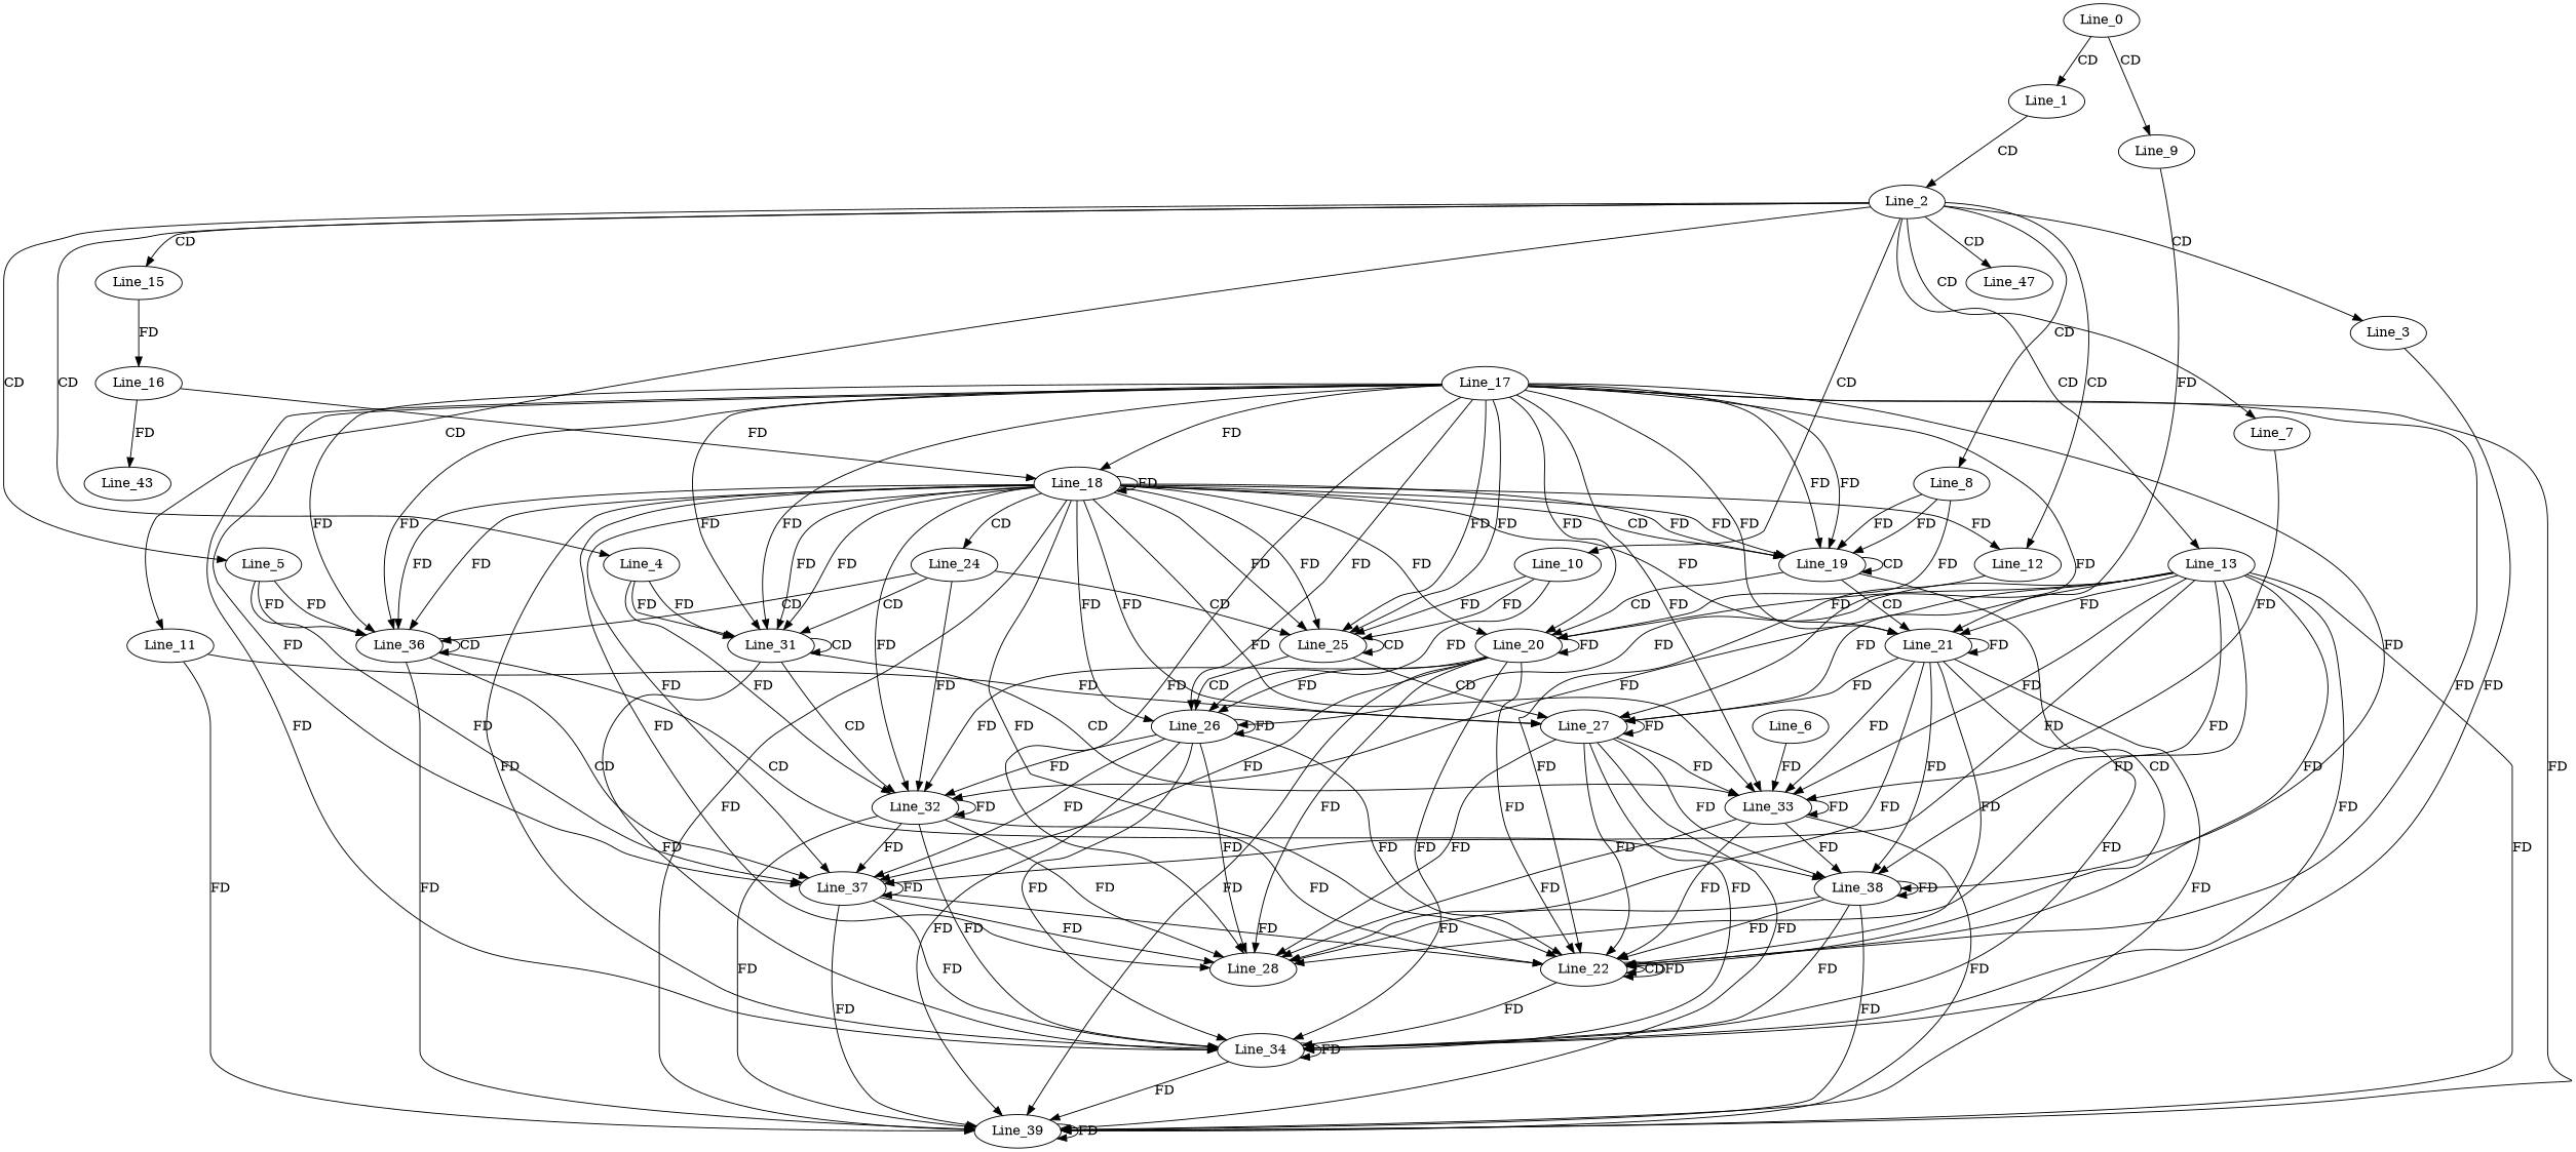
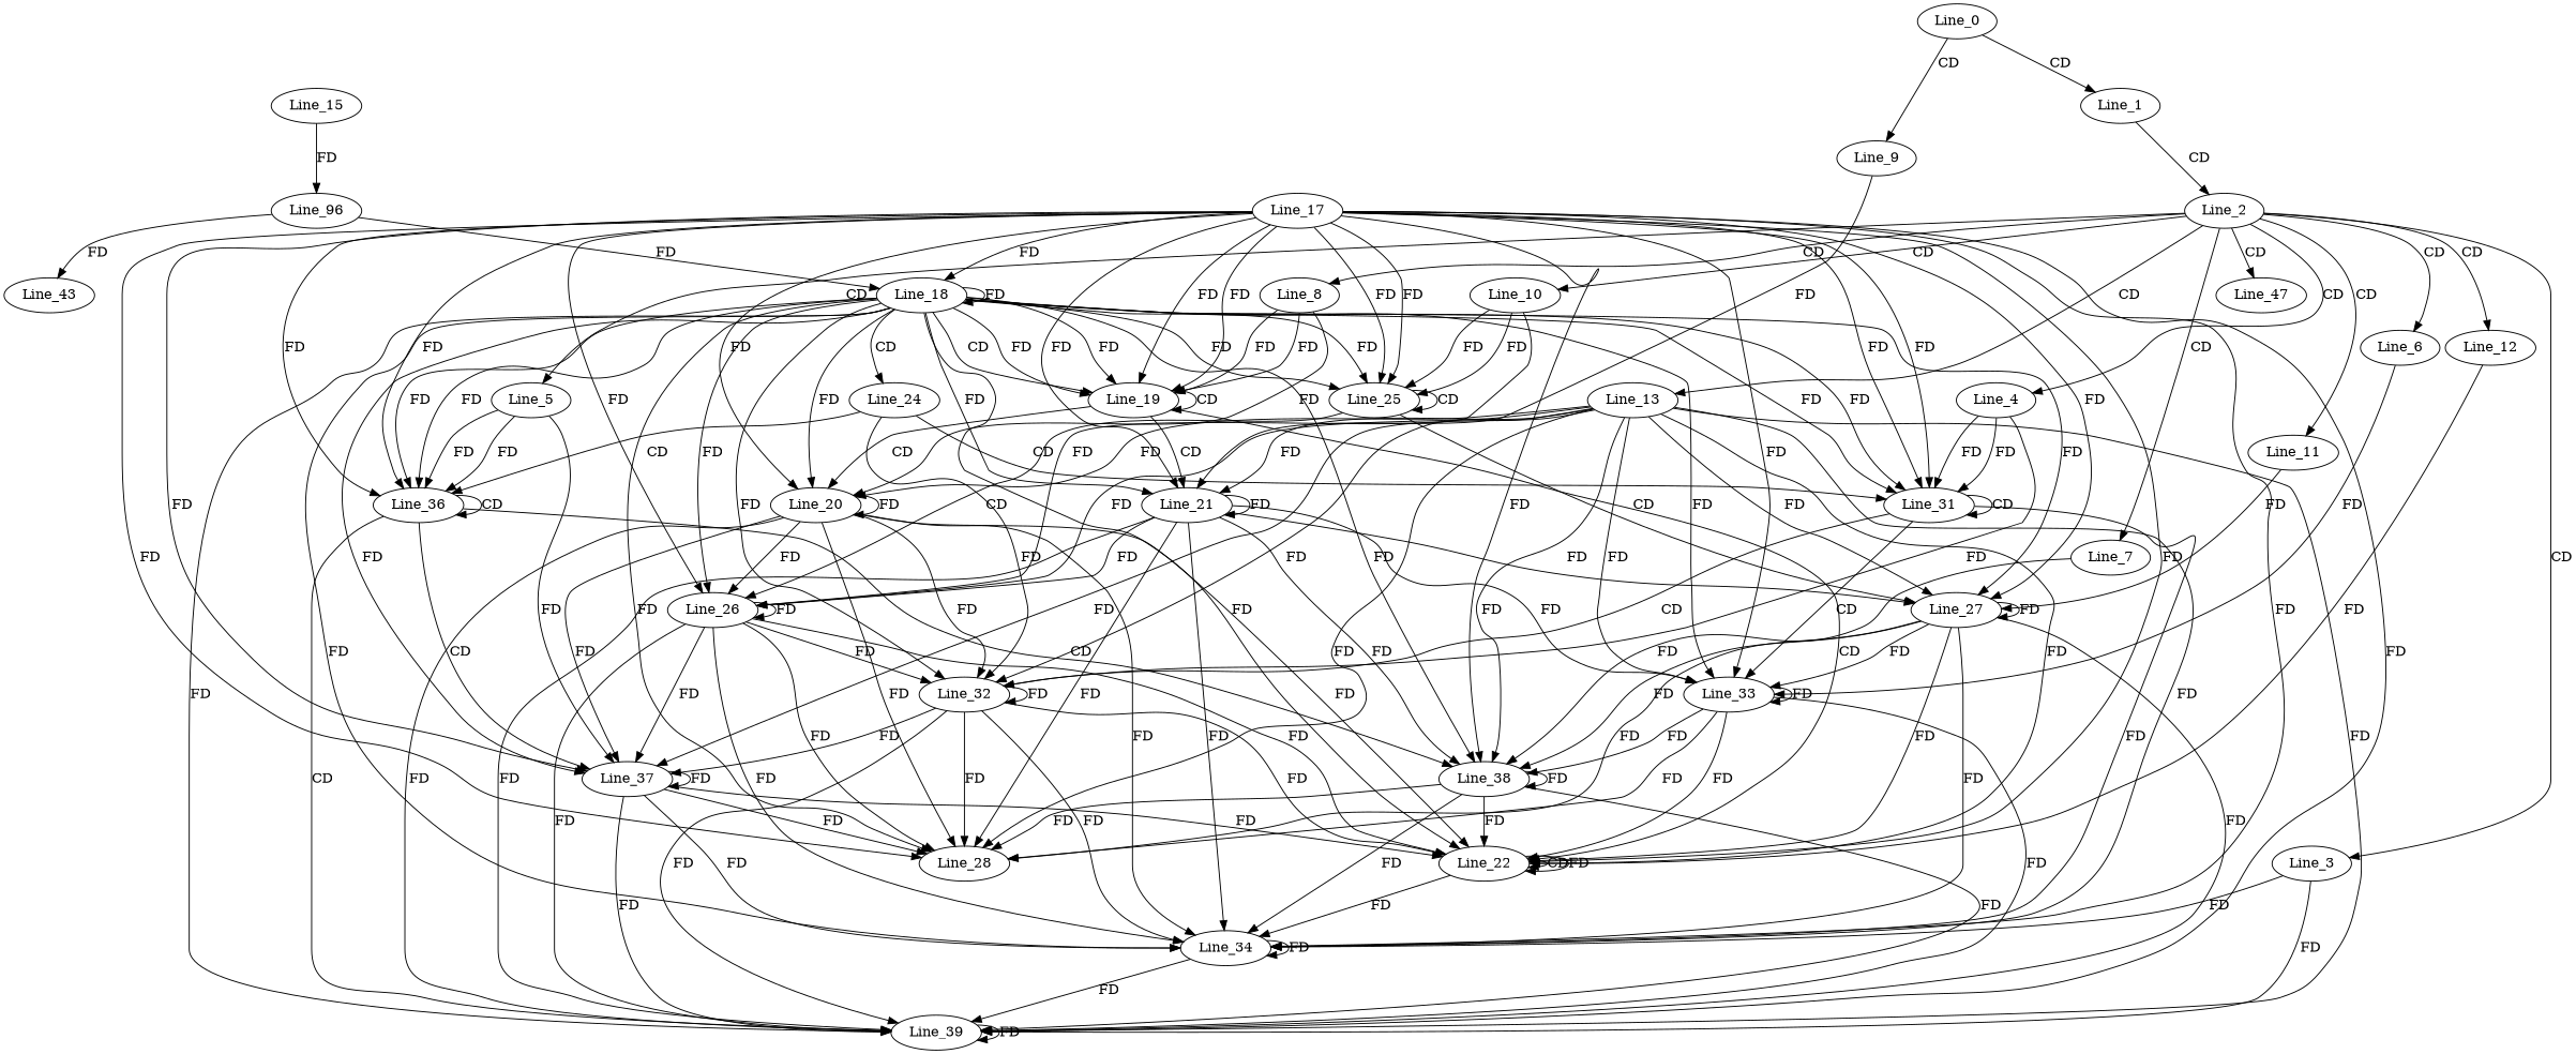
  digraph {
    Line_0
    Line_1
    Line_9
    Line_2
    Line_3
    Line_4
    Line_5
    Line_6
    Line_7
    Line_8
    Line_10
    Line_11
    Line_12
    Line_13
    Line_47
    Line_34
    Line_39
    Line_31
    Line_32
    Line_36
    Line_37
    Line_33
    Line_38
    Line_19
    Line_20
    Line_21
    Line_25
    Line_26
    Line_27
    Line_22
    Line_28
    Line_15
-   Line_16
+   Line_16 [label=Line_96]
    Line_18
    Line_43
    Line_24
    Line_17
    Line_0 -> Line_1 [label=CD]
    Line_0 -> Line_9 [label=CD]
    Line_1 -> Line_2 [label=CD]
    Line_9 -> Line_21 [label=FD]
    Line_2 -> Line_3 [label=CD]
    Line_2 -> Line_4 [label=CD]
    Line_2 -> Line_5 [label=CD]
-   Line_2 -> Line_15 [label=CD]
+   Line_2 -> Line_6 [label=CD]
    Line_2 -> Line_7 [label=CD]
    Line_2 -> Line_8 [label=CD]
    Line_2 -> Line_10 [label=CD]
    Line_2 -> Line_11 [label=CD]
    Line_2 -> Line_12 [label=CD]
    Line_2 -> Line_13 [label=CD]
    Line_2 -> Line_47 [label=CD]
    Line_3 -> Line_34 [label=FD]
-   Line_11 -> Line_39 [label=FD]
+   Line_3 -> Line_39 [label=FD]
    Line_4 -> Line_31 [label=FD]
    Line_4 -> Line_31 [label=FD]
    Line_4 -> Line_32 [label=FD]
    Line_5 -> Line_36 [label=FD]
    Line_5 -> Line_36 [label=FD]
    Line_5 -> Line_37 [label=FD]
    Line_6 -> Line_33 [label=FD]
-   Line_7 -> Line_33 [label=FD]
+   Line_7 -> Line_38 [label=FD]
    Line_8 -> Line_19 [label=FD]
    Line_8 -> Line_19 [label=FD]
    Line_8 -> Line_20 [label=FD]
    Line_10 -> Line_25 [label=FD]
    Line_10 -> Line_25 [label=FD]
    Line_10 -> Line_26 [label=FD]
    Line_11 -> Line_27 [label=FD]
    Line_12 -> Line_22 [label=FD]
    Line_13 -> Line_34 [label=FD]
    Line_13 -> Line_39 [label=FD]
    Line_13 -> Line_32 [label=FD]
    Line_13 -> Line_37 [label=FD]
    Line_13 -> Line_33 [label=FD]
    Line_13 -> Line_38 [label=FD]
    Line_13 -> Line_20 [label=FD]
    Line_13 -> Line_21 [label=FD]
    Line_13 -> Line_26 [label=FD]
    Line_13 -> Line_27 [label=FD]
    Line_13 -> Line_22 [label=FD]
    Line_13 -> Line_28 [label=FD]
    Line_34 -> Line_34 [label=FD]
    Line_34 -> Line_39 [label=FD]
    Line_39 -> Line_39 [label=FD]
    Line_31 -> Line_34 [label=FD]
    Line_31 -> Line_31 [label=CD]
    Line_31 -> Line_32 [label=CD]
    Line_31 -> Line_33 [label=CD]
    Line_32 -> Line_34 [label=FD]
    Line_32 -> Line_39 [label=FD]
    Line_32 -> Line_32 [label=FD]
    Line_32 -> Line_37 [label=FD]
    Line_32 -> Line_22 [label=FD]
    Line_32 -> Line_28 [label=FD]
-   Line_36 -> Line_39 [label=FD]
+   Line_36 -> Line_39 [label=CD]
    Line_36 -> Line_36 [label=CD]
    Line_36 -> Line_37 [label=CD]
    Line_36 -> Line_38 [label=CD]
    Line_37 -> Line_34 [label=FD]
    Line_37 -> Line_39 [label=FD]
    Line_37 -> Line_37 [label=FD]
    Line_37 -> Line_22 [label=FD]
    Line_37 -> Line_28 [label=FD]
    Line_33 -> Line_39 [label=FD]
    Line_33 -> Line_33 [label=FD]
    Line_33 -> Line_38 [label=FD]
    Line_33 -> Line_22 [label=FD]
    Line_33 -> Line_28 [label=FD]
    Line_38 -> Line_34 [label=FD]
    Line_38 -> Line_39 [label=FD]
    Line_38 -> Line_38 [label=FD]
    Line_38 -> Line_22 [label=FD]
    Line_38 -> Line_28 [label=FD]
    Line_19 -> Line_19 [label=CD]
    Line_19 -> Line_20 [label=CD]
    Line_19 -> Line_21 [label=CD]
    Line_19 -> Line_22 [label=CD]
    Line_20 -> Line_34 [label=FD]
    Line_20 -> Line_39 [label=FD]
    Line_20 -> Line_32 [label=FD]
    Line_20 -> Line_37 [label=FD]
    Line_20 -> Line_20 [label=FD]
    Line_20 -> Line_26 [label=FD]
    Line_20 -> Line_22 [label=FD]
    Line_20 -> Line_28 [label=FD]
    Line_21 -> Line_34 [label=FD]
    Line_21 -> Line_39 [label=FD]
    Line_21 -> Line_33 [label=FD]
    Line_21 -> Line_38 [label=FD]
    Line_21 -> Line_21 [label=FD]
    Line_21 -> Line_27 [label=FD]
-   Line_21 -> Line_22 [label=FD]
+   Line_21 -> Line_26 [label=FD]
    Line_21 -> Line_28 [label=FD]
    Line_25 -> Line_25 [label=CD]
    Line_25 -> Line_26 [label=CD]
    Line_25 -> Line_27 [label=CD]
    Line_26 -> Line_34 [label=FD]
    Line_26 -> Line_39 [label=FD]
    Line_26 -> Line_32 [label=FD]
    Line_26 -> Line_37 [label=FD]
    Line_26 -> Line_26 [label=FD]
    Line_26 -> Line_22 [label=FD]
    Line_26 -> Line_28 [label=FD]
    Line_27 -> Line_34 [label=FD]
    Line_27 -> Line_39 [label=FD]
    Line_27 -> Line_33 [label=FD]
    Line_27 -> Line_38 [label=FD]
    Line_27 -> Line_27 [label=FD]
    Line_27 -> Line_22 [label=FD]
    Line_27 -> Line_28 [label=FD]
    Line_22 -> Line_34 [label=FD]
    Line_22 -> Line_22 [label=CD]
    Line_22 -> Line_22 [label=FD]
    Line_15 -> Line_16 [label=FD]
    Line_16 -> Line_18 [label=FD]
    Line_16 -> Line_43 [label=FD]
    Line_18 -> Line_34 [label=FD]
    Line_18 -> Line_39 [label=FD]
    Line_18 -> Line_31 [label=FD]
    Line_18 -> Line_31 [label=FD]
    Line_18 -> Line_32 [label=FD]
    Line_18 -> Line_36 [label=FD]
    Line_18 -> Line_36 [label=FD]
    Line_18 -> Line_37 [label=FD]
    Line_18 -> Line_33 [label=FD]
-   Line_18 -> Line_12 [label=FD]
+   Line_18 -> Line_38 [label=FD]
    Line_18 -> Line_19 [label=CD]
    Line_18 -> Line_19 [label=FD]
    Line_18 -> Line_19 [label=FD]
    Line_18 -> Line_20 [label=FD]
    Line_18 -> Line_21 [label=FD]
    Line_18 -> Line_25 [label=FD]
    Line_18 -> Line_25 [label=FD]
    Line_18 -> Line_26 [label=FD]
    Line_18 -> Line_27 [label=FD]
    Line_18 -> Line_22 [label=FD]
    Line_18 -> Line_28 [label=FD]
    Line_18 -> Line_18 [label=FD]
    Line_18 -> Line_24 [label=CD]
    Line_24 -> Line_31 [label=CD]
    Line_24 -> Line_32 [label=FD]
    Line_24 -> Line_36 [label=CD]
-   Line_24 -> Line_25 [label=CD]
    Line_17 -> Line_34 [label=FD]
    Line_17 -> Line_39 [label=FD]
    Line_17 -> Line_31 [label=FD]
    Line_17 -> Line_31 [label=FD]
    Line_17 -> Line_36 [label=FD]
    Line_17 -> Line_36 [label=FD]
    Line_17 -> Line_37 [label=FD]
    Line_17 -> Line_33 [label=FD]
    Line_17 -> Line_38 [label=FD]
    Line_17 -> Line_19 [label=FD]
    Line_17 -> Line_19 [label=FD]
    Line_17 -> Line_20 [label=FD]
    Line_17 -> Line_21 [label=FD]
    Line_17 -> Line_25 [label=FD]
    Line_17 -> Line_25 [label=FD]
    Line_17 -> Line_26 [label=FD]
    Line_17 -> Line_27 [label=FD]
    Line_17 -> Line_22 [label=FD]
    Line_17 -> Line_28 [label=FD]
    Line_17 -> Line_18 [label=FD]
  }
